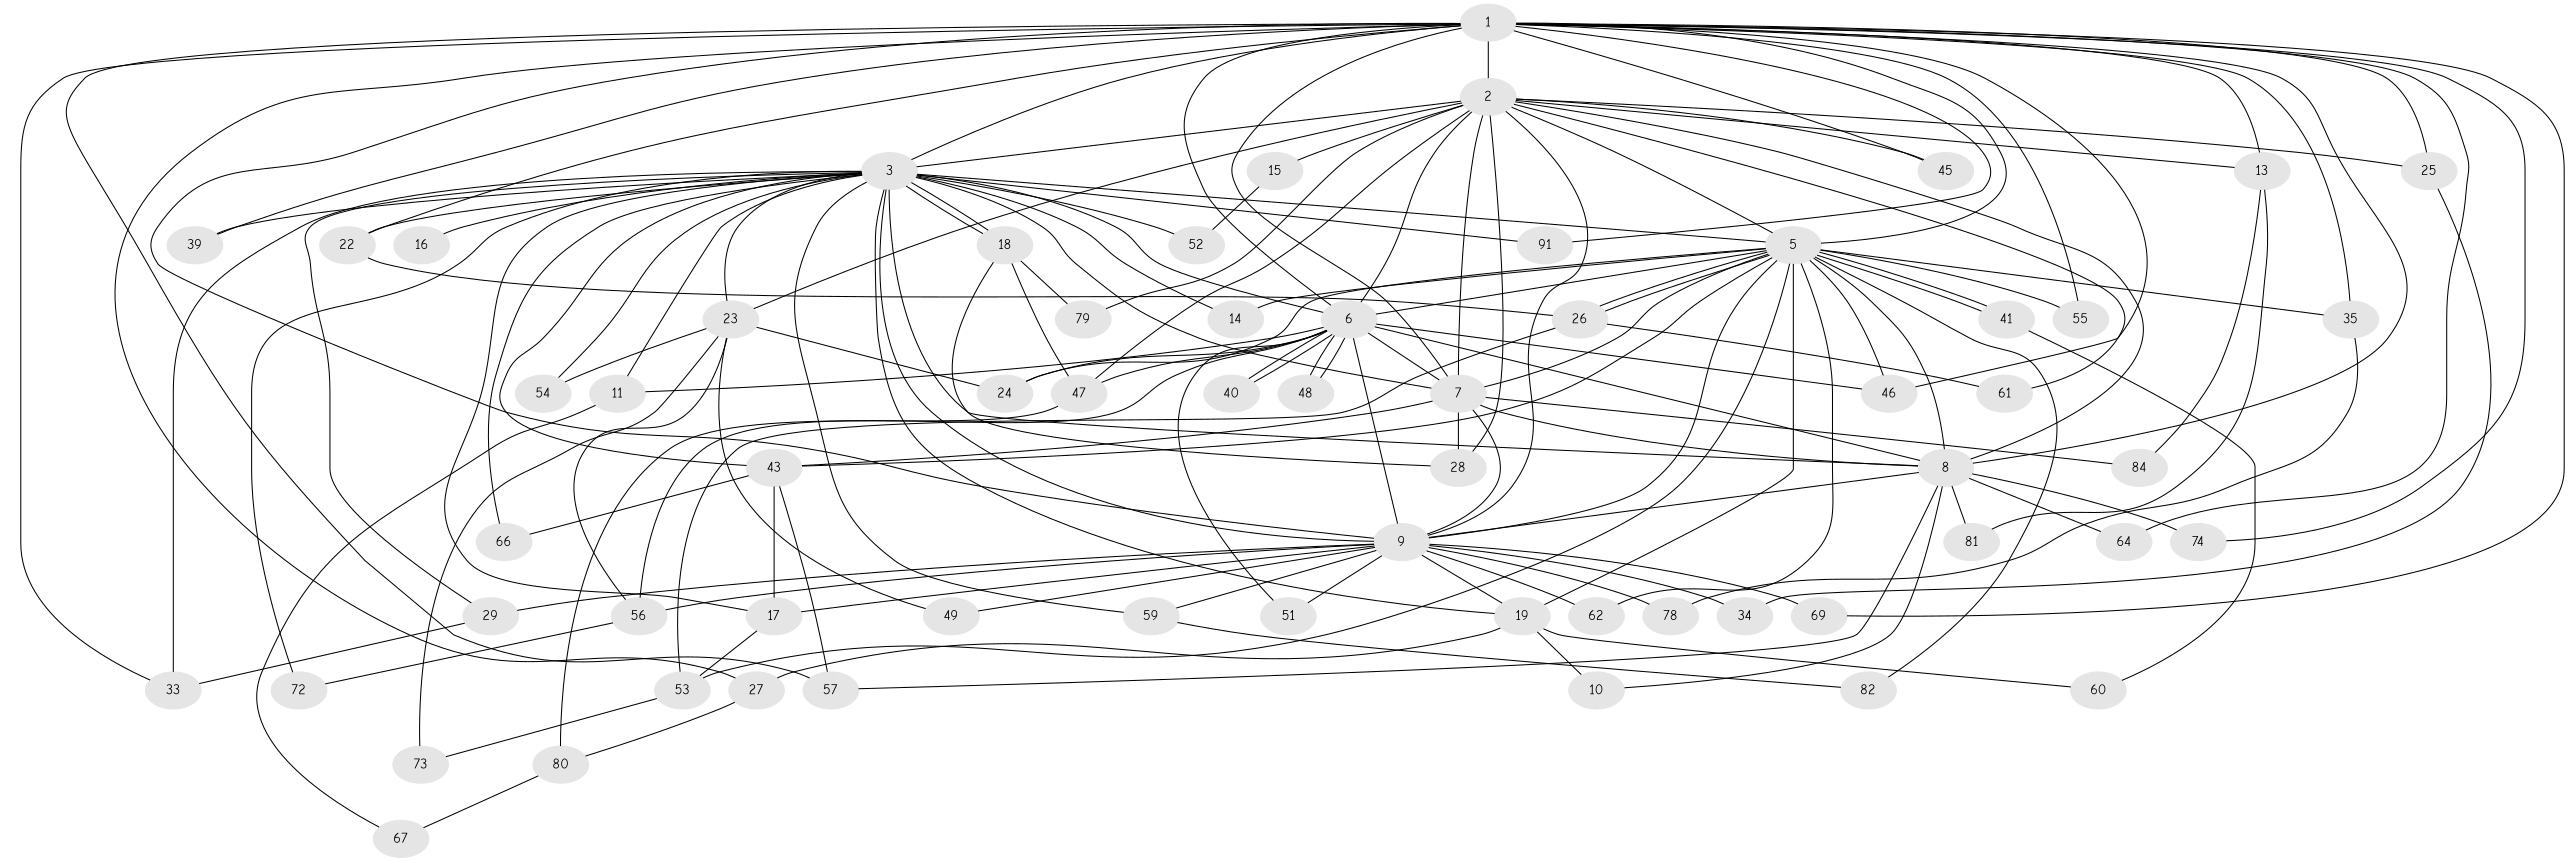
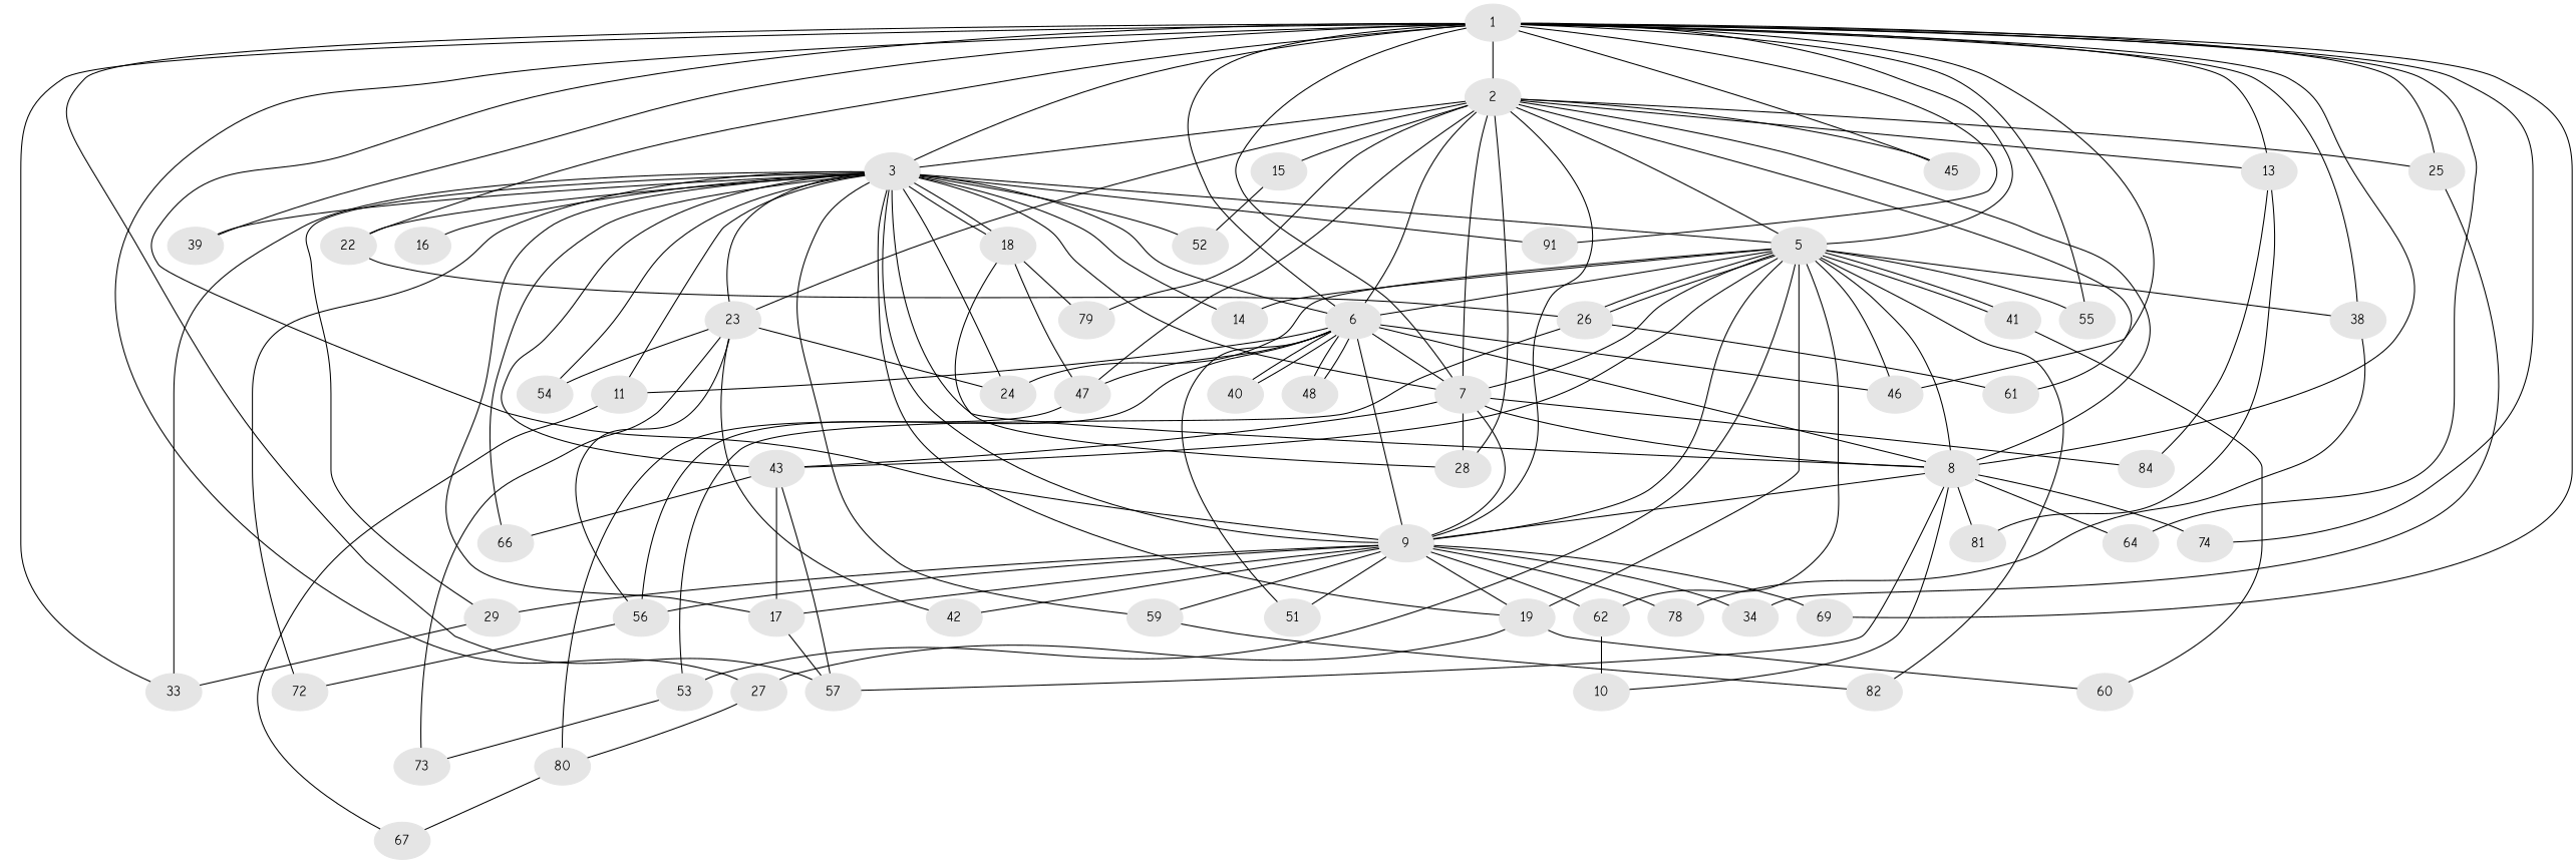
  graph {
    fontname="Comic Neue"
    node [color=gray90 fontname="Comic Neue" style=filled]
    edge [fontname="Comic Neue"]
    1 [super="+10"]
    2 [super="+4"]
    3 [super="+12"]
    5 [super="+68"]
    6 [super="+20"]
    7 [super="+31"]
    8 [super="+32"]
    9 [super="+38"]
    13 [super="+21"]
    22
    25
    27
    33 [super="+36"]
-   35 [super="+37"]
+   35 [super="+37" label=38]
    39
    45
    46
    55
    57 [super="+65"]
    64
    69
    n22 [label=91]
    74
    15 [super="+42"]
    23 [super="+44"]
    28 [super="+63"]
    47 [super="+76"]
    61
    79
    11
    14
    16
    17 [super="+75"]
    18
    19 [super="+77"]
    24
    29
    43
    52 [super="+83"]
    54
    59 [super="+85"]
    66
    72
    26 [super="+50"]
    41
    53 [super="+70"]
    62
    82
    40
    48
    51
    56 [super="+58"]
    84
    n54 [label=10]
    81
    34
-   49
+   49 [label=42]
    78
    80
    73
    67
    60
    1 -- 2 [weight=4]
    1 -- 3 [weight=2]
    1 -- 5 [weight=2]
    1 -- 6 [weight=2]
    1 -- 7 [weight=2]
    1 -- 8 [weight=2]
    1 -- 9 [weight=2]
    1 -- 13 [weight=2]
    1 -- 22
    1 -- 25
    1 -- 27
    1 -- 33
    1 -- 35
    1 -- 39
    1 -- 45
    1 -- 46
    1 -- 55
    1 -- 57
    1 -- 64
    1 -- 69
    1 -- n22
    1 -- 74
    2 -- 3 [weight=3]
    2 -- 5 [weight=2]
    2 -- 6 [weight=2]
    2 -- 7 [weight=2]
    2 -- 8 [weight=2]
    2 -- 9 [weight=2]
    2 -- 13
    2 -- 25
    2 -- 45
    2 -- 15 [weight=2]
    2 -- 23
    2 -- 28
    2 -- 47
    2 -- 61
    2 -- 79
    3 -- 5
    3 -- 6
    3 -- 7 [weight=2]
    3 -- 8
    3 -- 9 [weight=2]
    3 -- 22
    3 -- 33
    3 -- 39
    3 -- n22
    3 -- 23
    3 -- 11
    3 -- 14
    3 -- 16
    3 -- 17
    3 -- 18
    3 -- 18
    3 -- 19
-   6 -- 24
+   3 -- 24
    3 -- 29
    3 -- 43
    3 -- 52 [weight=2]
    3 -- 54
    3 -- 59 [weight=2]
    3 -- 66
    3 -- 72
    5 -- 6
    5 -- 7
    5 -- 8 [weight=2]
    5 -- 9
    5 -- 35 [weight=2]
    5 -- 46
    5 -- 55
    5 -- 14
    5 -- 19
    5 -- 24
    5 -- 43
    5 -- 26
    5 -- 26
    5 -- 41
    5 -- 41
    5 -- 53
    5 -- 62
    5 -- 82
    6 -- 7 [weight=2]
    6 -- 8
    6 -- 9
    6 -- 46
    6 -- 47
    6 -- 11
    6 -- 40
    6 -- 40
    6 -- 48
    6 -- 48
    6 -- 51
    6 -- 56
    7 -- 8
    7 -- 9
    7 -- 28
    7 -- 43
    7 -- 84
    8 -- 9
    8 -- 57
    8 -- 64
    8 -- 74
    8 -- n54
    8 -- 81
    9 -- 69
    9 -- 17
    9 -- 19
    9 -- 29
    9 -- 59
    9 -- 62
    9 -- 51
    9 -- 56
    9 -- 34
    9 -- 49
    9 -- 78
    13 -- 84
    13 -- 81
    22 -- 26
    25 -- 34
    27 -- 80
    35 -- 78
    15 -- 52
    23 -- 24
    23 -- 54
    23 -- 56
    23 -- 49
    23 -- 73
    47 -- 80
    11 -- 67
-   17 -- 53
+   17 -- 57
    18 -- 28
    18 -- 47
    18 -- 79
    19 -- 27
-   19 -- n54
+   62 -- n54
    19 -- 60
    29 -- 33
    43 -- 57
    43 -- 17
    43 -- 66
    59 -- 82
    26 -- 61
    26 -- 53
    41 -- 60
    53 -- 73
    56 -- 72
    80 -- 67
  }
